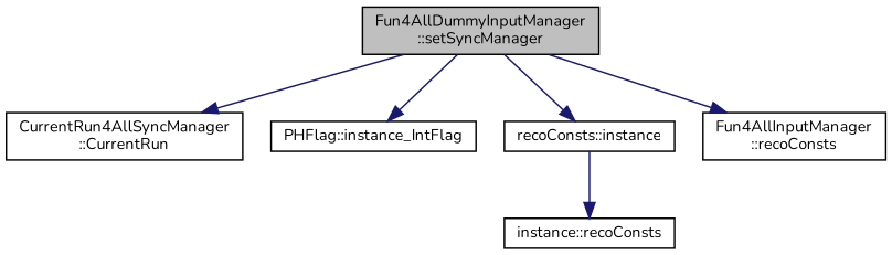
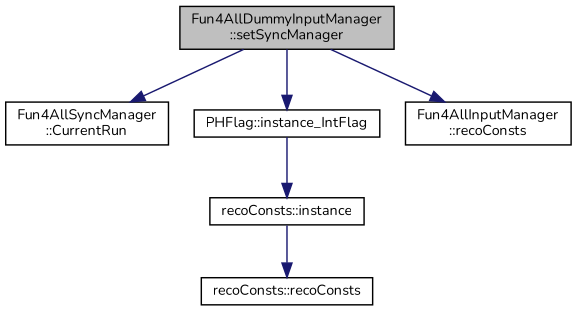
  digraph {
    fontname=Nunito
    rankdir=TB
    node [color=black fontname=Nunito fontsize=10 shape=record]
    edge [color=midnightblue fontname=Nunito fontsize=10 labelfontname=FreeSans labelfontsize=10 style=solid]
    n1 [fillcolor=grey75 fontcolor=black height=0.2 label="Fun4AllDummyInputManager\l::setSyncManager" style=filled width=0.4]
-   n2 [height=0.2 label="CurrentRun4AllSyncManager\l::CurrentRun" width=0.4]
+   n2 [height=0.2 label="Fun4AllSyncManager\l::CurrentRun" width=0.4]
    n3 [height=0.2 label="PHFlag::instance_IntFlag" width=0.4]
    n4 [height=0.2 label="recoConsts::instance" width=0.4]
    n5 [height=0.2 label="Fun4AllInputManager\l::recoConsts" width=0.4]
-   n6 [height=0.2 label="instance::recoConsts" width=0.4]
+   n6 [height=0.2 label="recoConsts::recoConsts" width=0.4]
    n1 -> n2
    n1 -> n3
-   n1 -> n4
+   n3 -> n4
    n1 -> n5
    n4 -> n6
  }
